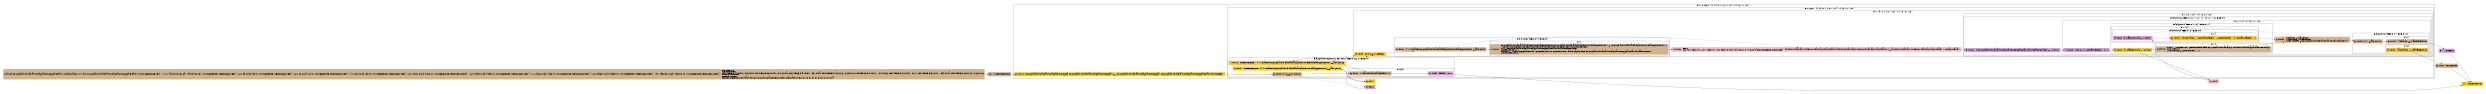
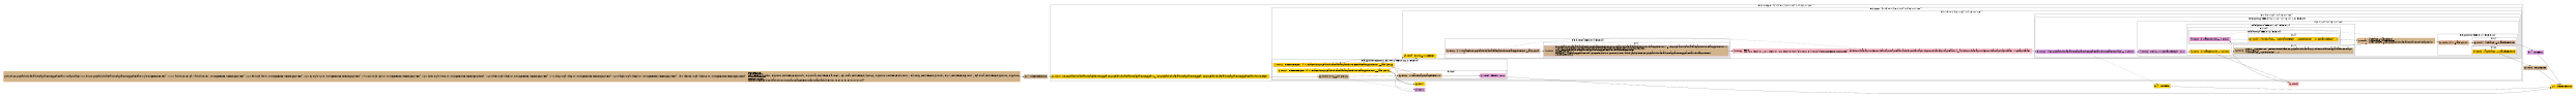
  digraph {
    rankdir=LR
    node [color=gray40 fillcolor=tan shape=record style=filled]
    edge [arrowhead=diamond]
    n1 [color=darkorange label="{56\:\ 0x00c8|r11.removeOnLayoutChangeListener(r10)\l}"]
    n2 [color=red fillcolor=plum label="{57\:\ 0x00cb|RETURN\l|return\l}"]
    n3 [label="{33\:\ 0x000e|if (r2 == null) goto L26\l}"]
    n4 [color=darkorange fillcolor=gold label="{35\:\ 0x0012|ADDED_TO_REGION\l|if ((r11 instanceof com.google.android.material.floatingactionbutton.FloatingActionButton) == false) goto L5\l}"]
    n5 [color=red fillcolor=gold label="{37\:\ 0x0016|ADDED_TO_REGION\l|if ((r11 instanceof com.google.android.material.floatingactionbutton.ExtendedFloatingActionButton) == false) goto L26\l}"]
    n6 [color=purple label="{41\:\ 0x0022|com.google.android.material.floatingactionbutton.FloatingActionButton com.google.android.material.floatingactionbutton.FloatingActionButton r4 = (com.google.android.material.floatingactionbutton.FloatingActionButton) r11\lr4.getMeasuredContentRect(com.google.android.material.bottomappbar.BottomAppBar.Behavior.this.fabContentRect)\lint r3 = com.google.android.material.bottomappbar.BottomAppBar.Behavior.this.fabContentRect.height()\lr2.setFabDiameter(r3)\lfloat float r5 = r4.getShapeAppearanceModel().getTopLeftCornerSize().getCornerSize(new android.graphics.RectF(com.google.android.material.bottomappbar.BottomAppBar.Behavior.this.fabContentRect))\lr2.setFabCornerSize(r5)\l}"]
    n7 [color=purple label="{40\:\ 0x0020|if ((r11 instanceof com.google.android.material.floatingactionbutton.FloatingActionButton) != false) goto L9\l}"]
    n8 [color=red fillcolor=gold label="{50\:\ 0x0090|r4.bottomMargin = ((r2.getMeasuredHeight() + r2.getBottomInset()) \- r11.getMeasuredHeight()) \/ 2\l}"]
    n9 [color=red fillcolor=plum label="{49\:\ 0x008d|if (r2.fabAnchorMode == 0) goto L24\l}"]
    n10 [label="{46\:\ 0x0075|int int r6 = r2.getResources().getDimensionPixelOffset(com.google.android.material.C0571R.dimen.mtrl_bottomappbar_fab_bottom_margin)\lint int r7 = r6 \- r5\lr4.bottomMargin = r2.getBottomInset() + r7\l}"]
    n11 [color=purple fillcolor=gold label="{45\:\ 0x0072|if (r2.fabAnchorMode != 1) goto L22\l}"]
    n12 [color=purple label="{53\:\ 0x00b4|r4.leftMargin += r2.fabOffsetEndMode\l}"]
    n13 [color=red fillcolor=gold label="{54\:\ 0x00be|r4.rightMargin += r2.fabOffsetEndMode\l}"]
    n14 [color=red label="{52\:\ 0x00b2|if (r7 != false) goto L17\l}"]
    n15 [fillcolor=plum label="{44\:\ 0x0065|int int r5 = (r11.getMeasuredHeight() \- r3) \/ 2\l}"]
    n16 [color=darkorange label="{51\:\ 0x00a2|r4.leftMargin = r2.getLeftInset()\lr4.rightMargin = r2.getRightInset()\lboolean boolean r7 = com.google.android.material.internal.ViewUtils.isLayoutRtl(r11)\l}"]
    n17 [color=purple fillcolor=plum label="{43\:\ 0x0063|if (com.google.android.material.bottomappbar.BottomAppBar.Behavior.this.originalBottomMargin == 0) goto L12\l}"]
    n18 [color=darkorange fillcolor=gold label="{39\:\ 0x001a|int int r3 = r11.getHeight()\l}"]
    n19 [fillcolor=lightpink label="{42\:\ 0x0056|PHI: r3 \l  PHI: (r3v2 'height' int) = (r3v1 'height' int), (r3v3 'height' int) binds: [B:40:0x0020, B:41:0x0022] A[DONT_GENERATE, DONT_INLINE]\l|androidx.coordinatorlayout.widget.CoordinatorLayout$LayoutParams androidx.coordinatorlayout.widget.CoordinatorLayout.LayoutParams r4 = (androidx.coordinatorlayout.widget.CoordinatorLayout.LayoutParams) r11.getLayoutParams()\l}"]
    n20 [fillcolor=gold label="{32\:\ 0x0000|com.google.android.material.bottomappbar.BottomAppBar com.google.android.material.bottomappbar.BottomAppBar r2 = (com.google.android.material.bottomappbar.BottomAppBar) com.google.android.material.bottomappbar.BottomAppBar.Behavior.this.viewRef.get()\l}"]
    n21 [color=red fillcolor=gold label="{31\:\ ?|MTH_EXIT_BLOCK\l}"]
    n22 [fillcolor=plum label="{34\:\ 0x0010}"]
    n23 [fillcolor=gold label="{36\:\ 0x0014}"]
    n24 [color=darkorange fillcolor=lightpink label="{48\:\ 0x0089}"]
    n25 [color=purple fillcolor=plum label="{59\:\ ?|SYNTHETIC\l}"]
    n26 [label="{55\:\ 0x00c7|ORIG_RETURN\l}"]
+   n27 [fillcolor=gold label="{58\:\ ?|SYNTHETIC\l}"]
    n28 [label="{30\:\ ?|MTH_ENTER_BLOCK\l}"]
    n29 [color=darkorange label="{public void com.google.android.material.bottomappbar.BottomAppBar.Behavior.1.onLayoutChange((r10v0 'this' com.google.android.material.bottomappbar.BottomAppBar$Behavior$1 A[IMMUTABLE_TYPE, THIS]), (r11v0 'v' android.view.View A[D('v' android.view.View), IMMUTABLE_TYPE, METHOD_ARGUMENT]), (r12v0 'left' int A[D('left' int), IMMUTABLE_TYPE, METHOD_ARGUMENT]), (r13v0 'top' int A[D('top' int), IMMUTABLE_TYPE, METHOD_ARGUMENT]), (r14v0 'right' int A[D('right' int), IMMUTABLE_TYPE, METHOD_ARGUMENT]), (r15v0 'bottom' int A[D('bottom' int), IMMUTABLE_TYPE, METHOD_ARGUMENT]), (r16v0 'oldLeft' int A[D('oldLeft' int), IMMUTABLE_TYPE, METHOD_ARGUMENT]), (r17v0 'oldTop' int A[D('oldTop' int), IMMUTABLE_TYPE, METHOD_ARGUMENT]), (r18v0 'oldRight' int A[D('oldRight' int), IMMUTABLE_TYPE, METHOD_ARGUMENT]), (r19v0 'oldBottom' int A[D('oldBottom' int), IMMUTABLE_TYPE, METHOD_ARGUMENT]))  | DONT_RENAME\lUSE_LINES_HINTS\lCROSS_EDGE: B:54:0x00be \-\> B:55:0x00c7, CROSS_EDGE: B:50:0x0090 \-\> B:51:0x00a2, CROSS_EDGE: B:49:0x008d \-\> B:51:0x00a2, CROSS_EDGE: B:43:0x0063 \-\> B:55:0x00c7, CROSS_EDGE: B:40:0x0020 \-\> B:42:0x0056, CROSS_EDGE: B:57:0x00cb \-\> B:31:?, CROSS_EDGE: B:35:0x0012 \-\> B:39:0x001a, CROSS_EDGE: B:33:0x000e \-\> B:56:0x00c8\lINLINE_NOT_NEEDED\lTYPE_VARS: EMPTY\lMETHOD_OVERRIDE: [ClspMth\{android.view.View.OnLayoutChangeListener.onLayoutChange(android.view.View, int, int, int, int, int, int, int, int):void\}]\l}"]
    subgraph cluster_1 {
      label="R(2:1|(2:(2:26|27)|(4:7|(1:9)|10|(1:(4:12|(1:(1:24))(1:14)|15|(1:17)(1:20))))))"
      n20
      subgraph cluster_2 {
        label="R(2:(2:26|27)|(4:7|(1:9)|10|(1:(4:12|(1:(1:24))(1:14)|15|(1:17)(1:20)))))"
        subgraph cluster_3 {
          label="IF [B:33:0x000e, B:35:0x0012, B:37:0x0016] THEN: R(2:26|27) ELSE: null"
          n3
          n4
          n5
          subgraph cluster_4 {
            label="R(2:26|27)"
            n1
            n2
          }
        }
        subgraph cluster_5 {
          label="R(4:7|(1:9)|10|(1:(4:12|(1:(1:24))(1:14)|15|(1:17)(1:20))))"
          n18
          n19
          subgraph cluster_6 {
            label="IF [B:40:0x0020] THEN: R(1:9) ELSE: null"
            n7
            subgraph cluster_7 {
              label="R(1:9)"
              n6
            }
          }
          subgraph cluster_8 {
            label="R(1:(4:12|(1:(1:24))(1:14)|15|(1:17)(1:20)))"
            subgraph cluster_9 {
              label="IF [B:43:0x0063] THEN: R(4:12|(1:(1:24))(1:14)|15|(1:17)(1:20)) ELSE: null"
              n17
              subgraph cluster_10 {
                label="R(4:12|(1:(1:24))(1:14)|15|(1:17)(1:20))"
                n15
                n16
                subgraph cluster_11 {
                  label="IF [B:45:0x0072] THEN: R(1:(1:24)) ELSE: R(1:14)"
                  n11
                  subgraph cluster_12 {
                    label="R(1:(1:24))"
                    subgraph cluster_13 {
                      label="IF [B:49:0x008d] THEN: R(1:24) ELSE: null"
                      n9
                      subgraph cluster_14 {
                        label="R(1:24)"
                        n8
                      }
                    }
                  }
                  subgraph cluster_15 {
                    label="R(1:14)"
                    n10
                  }
                }
                subgraph cluster_16 {
                  label="IF [B:52:0x00b2] THEN: R(1:17) ELSE: R(1:20)"
                  n14
                  subgraph cluster_17 {
                    label="R(1:17)"
                    n12
                  }
                  subgraph cluster_18 {
                    label="R(1:20)"
                    n13
                  }
                }
              }
            }
          }
        }
      }
    }
    n1 -> n2 [arrowhead=vee]
    n2 -> n21
    n3 -> n1 [arrowhead=dot]
    n3 -> n22 [style=dashed]
    n4 -> n18 [style=dashed]
    n4 -> n23
    n5 -> n1 [arrowhead=dot]
    n5 -> n18 [style=dashed]
    n6 -> n19
    n7 -> n6 [arrowhead=vee]
    n7 -> n19 [arrowhead=vee style=dashed]
    n8 -> n16 [arrowhead=dot]
    n9 -> n8 [arrowhead=dot]
    n9 -> n16 [style=dashed]
    n10 -> n16
    n11 -> n10 [arrowhead=dot style=dashed]
    n11 -> n24
    n12 -> n25 [arrowhead=dot]
    n13 -> n26 [arrowhead=vee]
    n14 -> n12
    n14 -> n13 [arrowhead=vee style=dashed]
    n15 -> n11
    n16 -> n14
    n17 -> n15 [arrowhead=dot]
+   n17 -> n27 [arrowhead=vee style=dashed]
    n18 -> n7
    n19 -> n17 [arrowhead=dot]
    n20 -> n3 [arrowhead=vee]
    n22 -> n4 [arrowhead=vee]
    n23 -> n5 [arrowhead=dot]
    n24 -> n9 [arrowhead=vee]
    n25 -> n21 [arrowhead=dot]
    n26 -> n21
+   n27 -> n21
    n28 -> n20 [arrowhead=vee]
    n29 -> n28
  }
